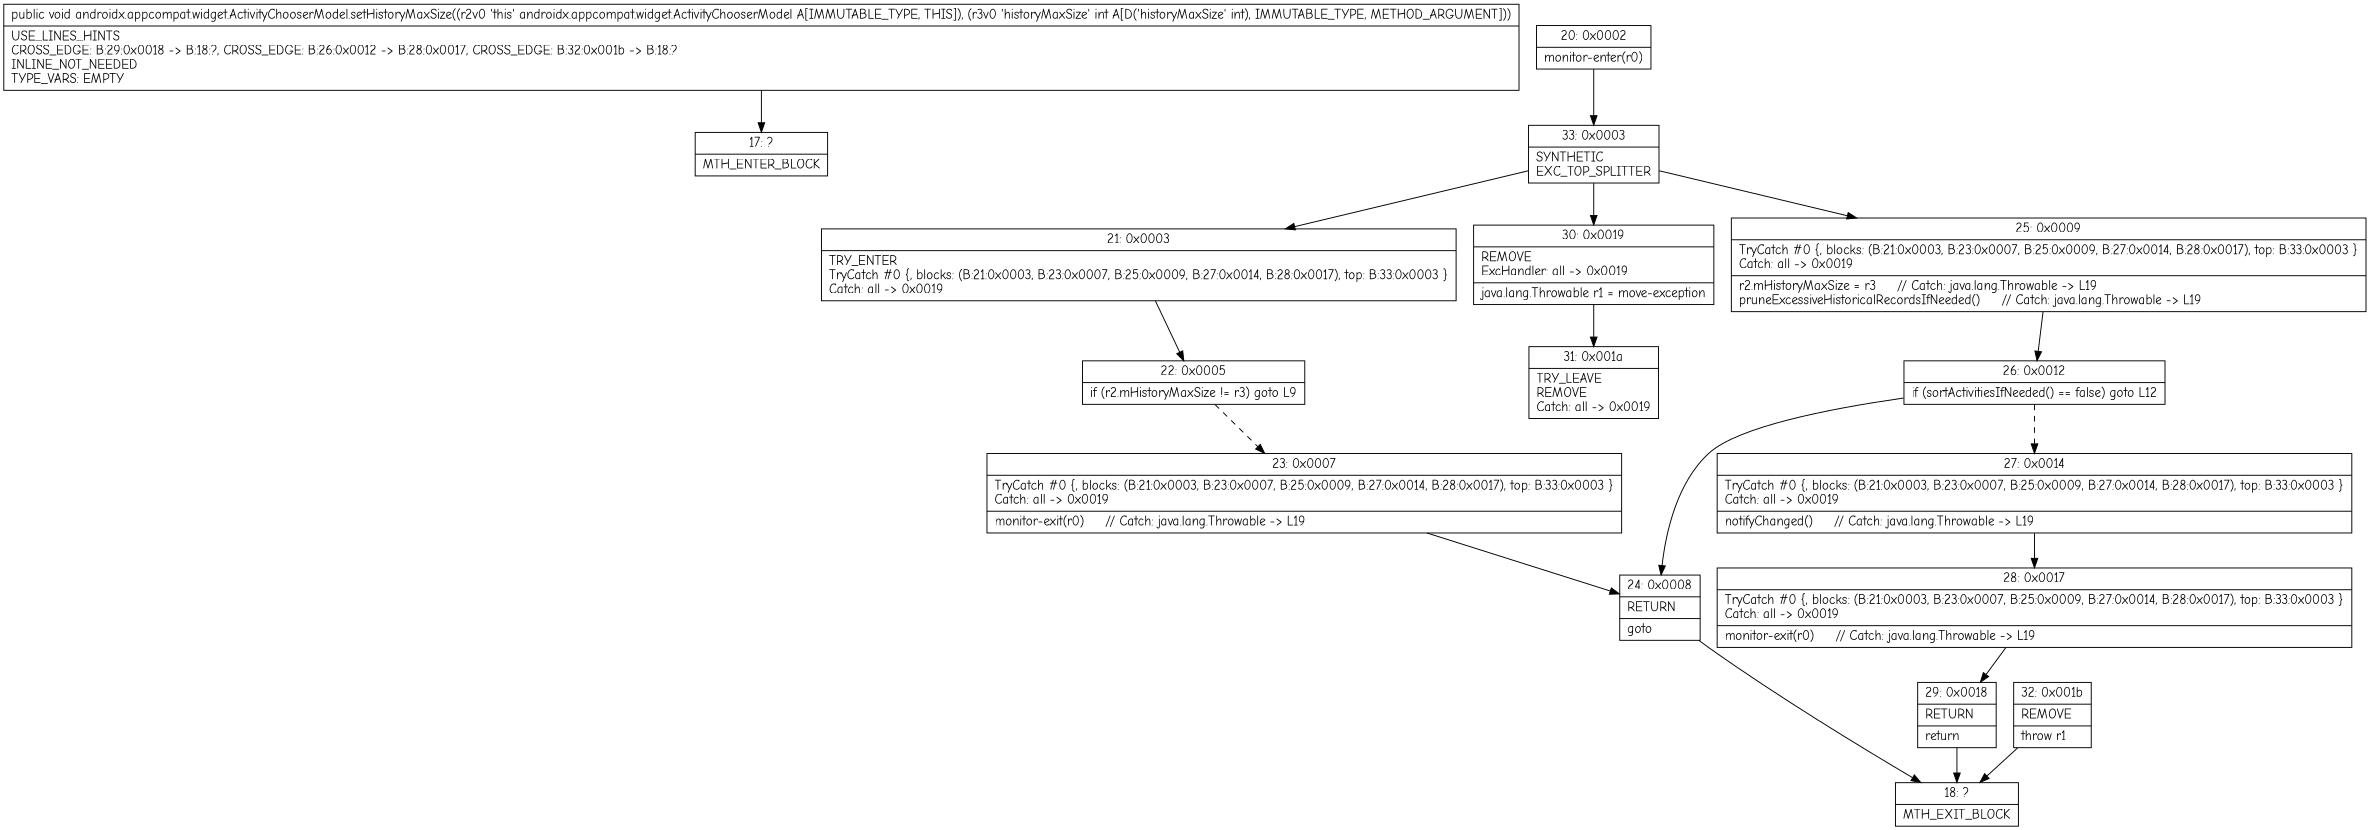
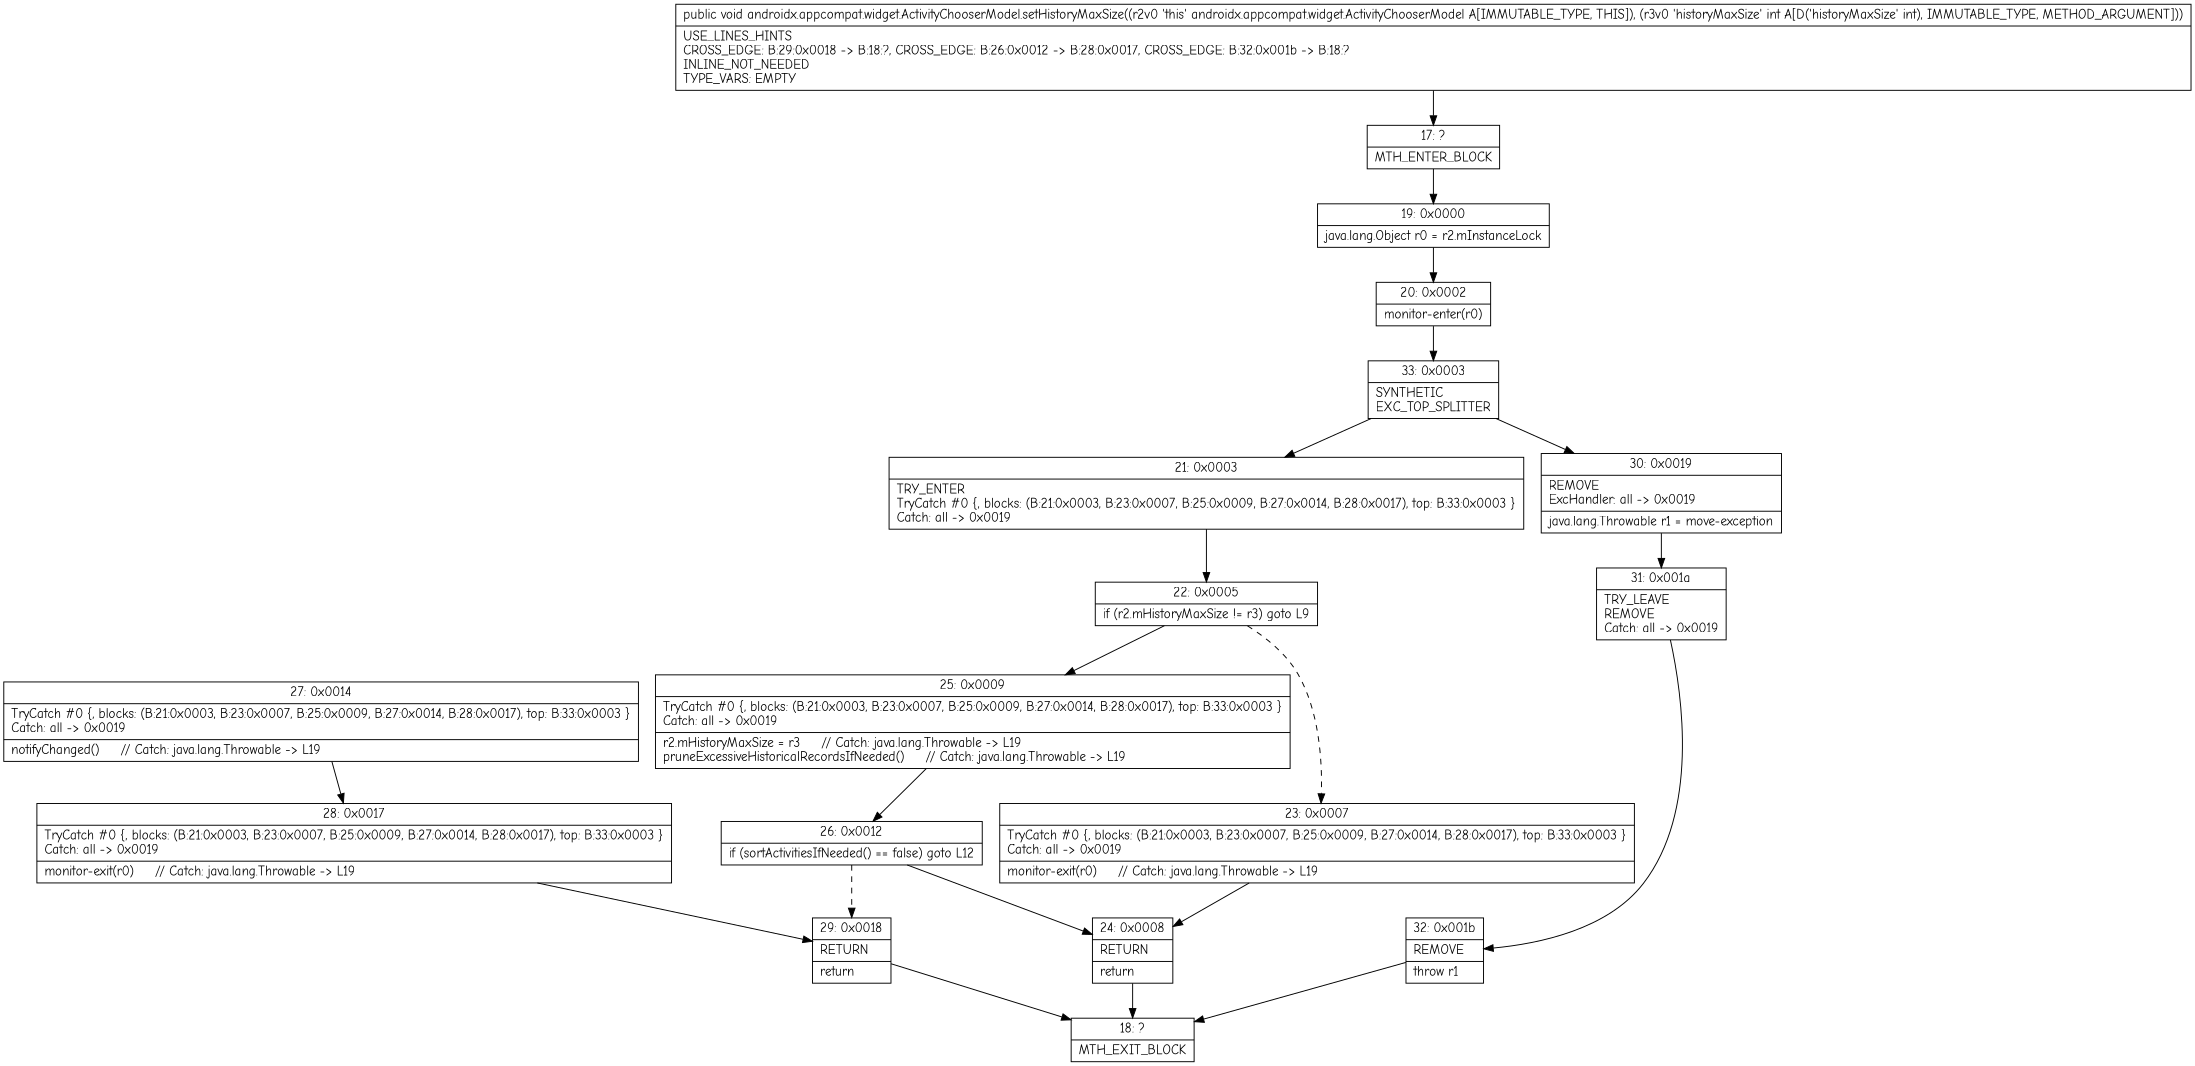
  digraph {
    fontname="Comic Neue"
    node [fontname="Comic Neue" shape=record]
    edge [fontname="Comic Neue"]
    n1 [label="{17\:\ ?|MTH_ENTER_BLOCK\l}"]
+   n2 [label="{19\:\ 0x0000|java.lang.Object r0 = r2.mInstanceLock\l}"]
    n3 [label="{20\:\ 0x0002|monitor\-enter(r0)\l}"]
    n4 [label="{33\:\ 0x0003|SYNTHETIC\lEXC_TOP_SPLITTER\l}"]
    n5 [label="{21\:\ 0x0003|TRY_ENTER\lTryCatch #0 \{, blocks: (B:21:0x0003, B:23:0x0007, B:25:0x0009, B:27:0x0014, B:28:0x0017), top: B:33:0x0003 \}\lCatch: all \-\> 0x0019\l}"]
    n6 [label="{30\:\ 0x0019|REMOVE\lExcHandler: all \-\> 0x0019\l|java.lang.Throwable r1 = move\-exception\l}"]
    n7 [label="{22\:\ 0x0005|if (r2.mHistoryMaxSize != r3) goto L9\l}"]
    n8 [label="{31\:\ 0x001a|TRY_LEAVE\lREMOVE\lCatch: all \-\> 0x0019\l}"]
    n9 [label="{23\:\ 0x0007|TryCatch #0 \{, blocks: (B:21:0x0003, B:23:0x0007, B:25:0x0009, B:27:0x0014, B:28:0x0017), top: B:33:0x0003 \}\lCatch: all \-\> 0x0019\l|monitor\-exit(r0)     \/\/ Catch: java.lang.Throwable \-\> L19\l}"]
    n10 [label="{25\:\ 0x0009|TryCatch #0 \{, blocks: (B:21:0x0003, B:23:0x0007, B:25:0x0009, B:27:0x0014, B:28:0x0017), top: B:33:0x0003 \}\lCatch: all \-\> 0x0019\l|r2.mHistoryMaxSize = r3     \/\/ Catch: java.lang.Throwable \-\> L19\lpruneExcessiveHistoricalRecordsIfNeeded()     \/\/ Catch: java.lang.Throwable \-\> L19\l}"]
-   n11 [label="{24\:\ 0x0008|RETURN\l|goto\l}"]
+   n11 [label="{24\:\ 0x0008|RETURN\l|return\l}"]
    n12 [label="{26\:\ 0x0012|if (sortActivitiesIfNeeded() == false) goto L12\l}"]
    n13 [label="{18\:\ ?|MTH_EXIT_BLOCK\l}"]
    n14 [label="{27\:\ 0x0014|TryCatch #0 \{, blocks: (B:21:0x0003, B:23:0x0007, B:25:0x0009, B:27:0x0014, B:28:0x0017), top: B:33:0x0003 \}\lCatch: all \-\> 0x0019\l|notifyChanged()     \/\/ Catch: java.lang.Throwable \-\> L19\l}"]
    n15 [label="{28\:\ 0x0017|TryCatch #0 \{, blocks: (B:21:0x0003, B:23:0x0007, B:25:0x0009, B:27:0x0014, B:28:0x0017), top: B:33:0x0003 \}\lCatch: all \-\> 0x0019\l|monitor\-exit(r0)     \/\/ Catch: java.lang.Throwable \-\> L19\l}"]
    n16 [label="{29\:\ 0x0018|RETURN\l|return\l}"]
    n17 [label="{32\:\ 0x001b|REMOVE\l|throw r1\l}"]
    n18 [label="{public void androidx.appcompat.widget.ActivityChooserModel.setHistoryMaxSize((r2v0 'this' androidx.appcompat.widget.ActivityChooserModel A[IMMUTABLE_TYPE, THIS]), (r3v0 'historyMaxSize' int A[D('historyMaxSize' int), IMMUTABLE_TYPE, METHOD_ARGUMENT]))  | USE_LINES_HINTS\lCROSS_EDGE: B:29:0x0018 \-\> B:18:?, CROSS_EDGE: B:26:0x0012 \-\> B:28:0x0017, CROSS_EDGE: B:32:0x001b \-\> B:18:?\lINLINE_NOT_NEEDED\lTYPE_VARS: EMPTY\l}"]
+   n1 -> n2
+   n2 -> n3
    n3 -> n4
    n4 -> n5
    n4 -> n6
    n5 -> n7
    n6 -> n8
    n7 -> n9 [style=dashed]
-   n4 -> n10
+   n7 -> n10
+   n8 -> n17
    n9 -> n11
    n10 -> n12
    n11 -> n13
    n12 -> n11
-   n12 -> n14 [style=dashed]
+   n12 -> n16 [style=dashed]
    n14 -> n15
    n15 -> n16
    n16 -> n13
    n17 -> n13
    n18 -> n1
  }
